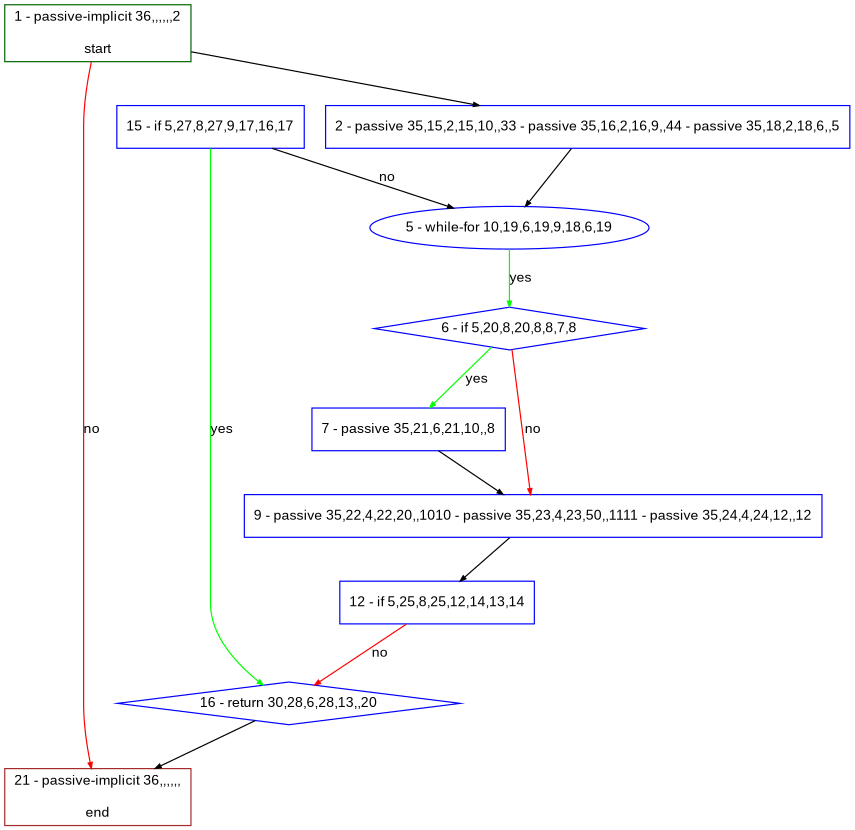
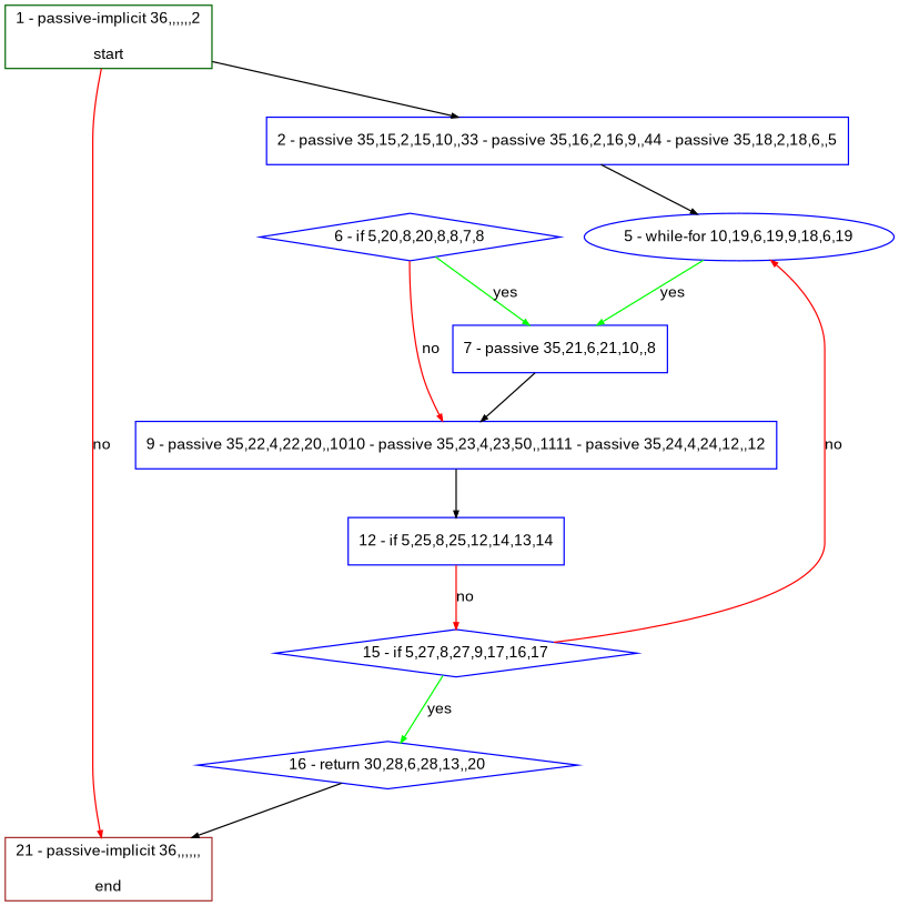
  digraph {
    bgcolor=white
    compound=true
    fillcolor="#FFFFCC"
    fontname=Arial
    fontsize=12
    pack=true
    packmode=clust
    style="rounded,filled"
    node [color="#0000ff" compound=true fillcolor="#ffffff" fixedsize=false fontname=Arial fontsize=12 node_initialized=no shape=box style=filled]
    edge [arrowhead=normal arrowsize=0.5 arrowtail=none color="#000000" compound=true dir=forward fontcolor=black fontname=Arial fontsize=12]
    n1 [label="2 - passive 35,15,2,15,10,,33 - passive 35,16,2,16,9,,44 - passive 35,18,2,18,6,,5"]
    n2 [label="5 - while-for 10,19,6,19,9,18,6,19" shape=oval]
    n3 [label="6 - if 5,20,8,20,8,8,7,8" shape=diamond]
    n4 [color="#006400" label="1 - passive-implicit 36,,,,,,2\n\nstart"]
    n5 [color="#a52a2a" label="21 - passive-implicit 36,,,,,,\n\nend"]
    n6 [label="7 - passive 35,21,6,21,10,,8"]
    n7 [label="9 - passive 35,22,4,22,20,,1010 - passive 35,23,4,23,50,,1111 - passive 35,24,4,24,12,,12"]
    n8 [label="12 - if 5,25,8,25,12,14,13,14"]
-   n9 [label="15 - if 5,27,8,27,9,17,16,17"]
+   n9 [label="15 - if 5,27,8,27,9,17,16,17" shape=diamond]
    n10 [label="16 - return 30,28,6,28,13,,20" shape=diamond]
    n1 -> n2
-   n2 -> n3 [color="#00ff00" label=yes]
+   n2 -> n6 [color="#00ff00" label=yes]
    n3 -> n6 [color="#00ff00" label=yes]
    n3 -> n7 [color="#ff0000" label=no]
    n4 -> n1
    n4 -> n5 [color="#ff0000" label=no]
    n6 -> n7
    n7 -> n8
-   n8 -> n10 [color="#ff0000" label=no]
-   n9 -> n2 [label=no]
+   n8 -> n9 [color="#ff0000" label=no]
+   n9 -> n2 [color="#ff0000" label=no]
    n9 -> n10 [color="#00ff00" label=yes]
    n10 -> n5
  }
